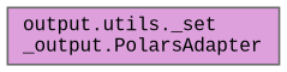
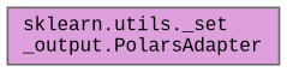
  digraph {
    rankdir=LR
    fontname="Liberation Mono"
-   n1 [color=grey40 fillcolor=plum fontname="Liberation Mono" fontsize=10 height=0.2 label="output.utils._set\l_output.PolarsAdapter" shape=box style=filled width=0.4]
+   n1 [color=grey40 fillcolor=plum fontname="Liberation Mono" fontsize=10 height=0.2 label="sklearn.utils._set\l_output.PolarsAdapter" shape=box style=filled width=0.4]
  }
